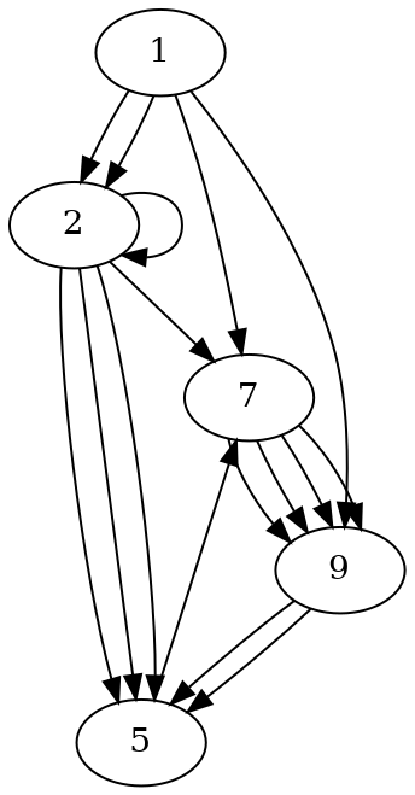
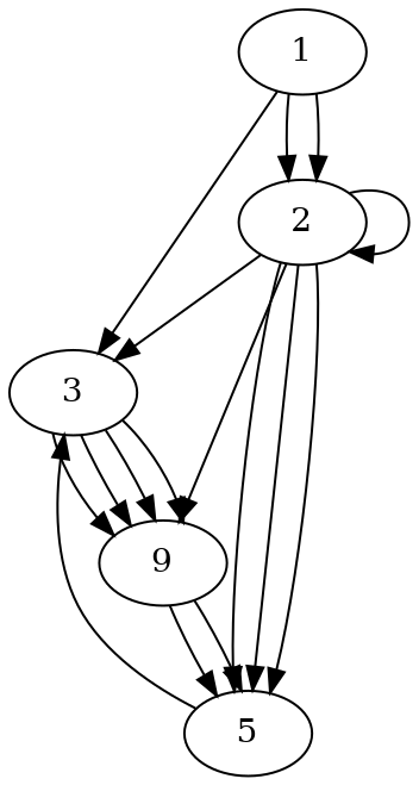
  digraph {
    1
    2
-   3 [label=7]
+   3
    n4 [label=9]
    5
    1 -> 2
    1 -> 2
    1 -> 3
-   1 -> n4
+   2 -> n4
    2 -> 2
    2 -> 3
    2 -> 5
    2 -> 5
    2 -> 5
    3 -> n4
    3 -> n4
    3 -> n4
    3 -> n4
    n4 -> 5
    n4 -> 5
    5 -> 3
  }
